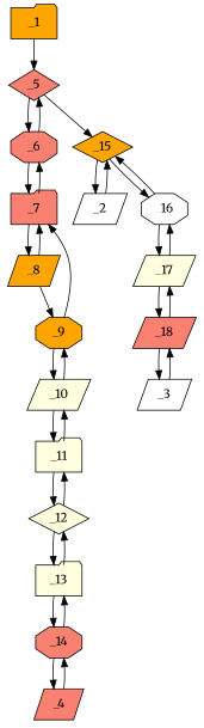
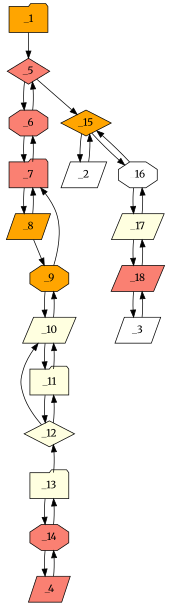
  digraph {
    fontname=Merriweather
    node [fillcolor=salmon fontname=Merriweather shape=parallelogram style=filled y=140.000000]
    edge [angle=-1.975688 fontname=Merriweather orient=0.000000]
    _1 [fillcolor=orange shape=folder x=42.000000 y=91.000000]
    _5 [shape=diamond x=34.000000 y=104.000000]
    _6 [shape=octagon x=47.000000 y=111.000000]
    _15 [fillcolor=orange shape=diamond x=135.000000]
    _7 [shape=folder x=66.000000 y=109.000000]
    _2 [fillcolor=white x=124.000000 y=131.000000]
    _16 [fillcolor=white shape=octagon x=154.000000]
    _17 [fillcolor=lightyellow x=164.000000 y=150.000000]
    _3 [fillcolor=white x=180.000000 y=175.000000]
    _18 [x=174.000000 y=161.000000]
    _4 [x=55.000000 y=187.000000]
    _14 [shape=octagon x=65.000000 y=176.000000]
    _13 [fillcolor=lightyellow shape=folder x=80.000000 y=175.000000]
    _12 [fillcolor=lightyellow shape=diamond x=87.000000 y=167.000000]
    _8 [fillcolor=orange x=78.000000 y=114.000000]
    _9 [fillcolor=orange shape=octagon x=84.000000 y=128.000000]
    _10 [fillcolor=lightyellow x=77.000000 y=138.000000]
    _11 [fillcolor=lightyellow shape=folder x=85.000000 y=150.000000]
    _1 -> _5 [angle=2.122451 orient=0.851658]
    _5 -> _6 [angle=0.493941 orient=0.474100]
    _5 -> _15 [angle=-1.019141 orient=-0.851658]
    _6 -> _5 [angle=-2.647651 orient=-0.474100]
    _6 -> _7 [angle=-0.104877 orient=-0.104685]
    _15 -> _2 [angle=-2.455863 orient=-0.633238]
    _15 -> _16 [angle=0.000000]
    _7 -> _6 [angle=3.036716 orient=0.104685]
    _7 -> _8 [angle=0.394791 orient=0.384615]
    _2 -> _15 [angle=0.685730 orient=0.633238]
    _16 -> _15 [angle=3.141593]
    _16 -> _17 [angle=0.785398 orient=0.707107]
    _17 -> _16 [angle=-2.356194 orient=-0.707107]
    _17 -> _18 [angle=0.832981 orient=0.739940]
    _3 -> _18 [orient=-0.919145]
    _18 -> _17 [angle=-2.308611 orient=-0.739940]
    _18 -> _3 [angle=1.165905 orient=0.919145]
    _4 -> _14 [angle=-0.832981 orient=-0.739940]
    _14 -> _4 [angle=2.308611 orient=0.739940]
    _14 -> _13 [angle=-0.066568 orient=-0.066519]
    _13 -> _14 [angle=3.075024 orient=0.066519]
    _13 -> _12 [angle=-0.851966 orient=-0.752577]
-   _12 -> _13 [angle=2.289626 orient=0.752577]
+   _12 -> _10 [angle=2.289626 orient=0.752577]
    _12 -> _11 [angle=-1.687905 orient=-0.993151]
    _8 -> _7 [angle=-2.746802 orient=-0.384615]
    _8 -> _9 [angle=1.165905 orient=0.919145]
    _9 -> _7 [orient=-0.919145]
    _9 -> _10 [angle=2.181522 orient=0.819232]
    _10 -> _9 [angle=-0.960070 orient=-0.819232]
    _10 -> _11 [angle=0.982794 orient=0.832050]
    _11 -> _12 [angle=1.453688 orient=0.993151]
    _11 -> _10 [angle=-2.158799 orient=-0.832050]
  }
